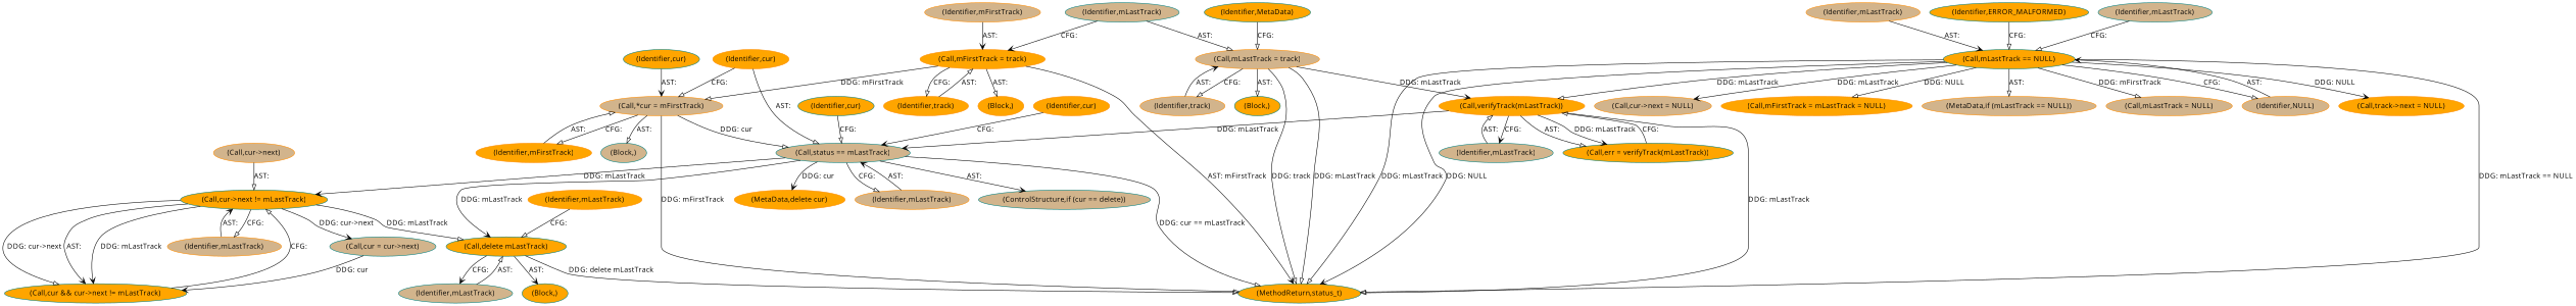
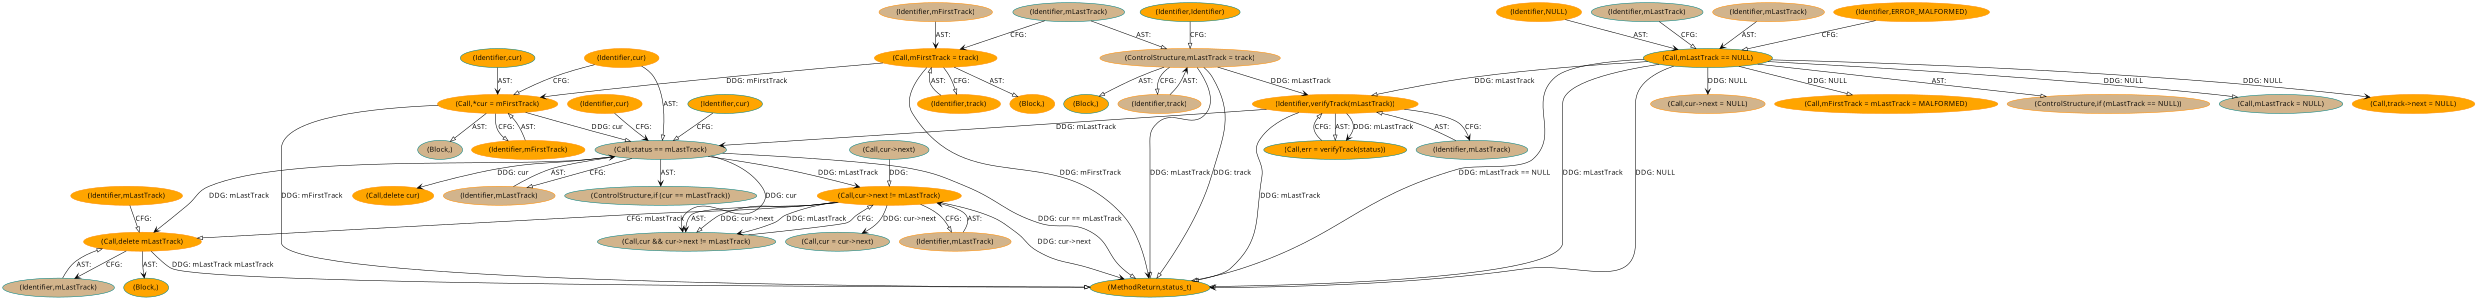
  digraph {
    fontname="Open Sans"
    node [color=darkorange fillcolor=orange fontname="Open Sans" style=filled]
    edge [arrowhead=onormal fontname="Open Sans"]
-   n1 [color=teal label="(Call,delete mLastTrack)"]
+   n1 [label="(Call,delete mLastTrack)"]
    n2 [color=teal label="(Block,)"]
    n3 [color=teal label="(MethodReturn,status_t)"]
    n4 [color=teal fillcolor=tan label="(Identifier,mLastTrack)"]
-   n5 [color=teal label="(Call,cur->next != mLastTrack)"]
-   n6 [color=teal label="(Call,cur && cur->next != mLastTrack)"]
+   n5 [label="(Call,cur->next != mLastTrack)"]
+   n6 [color=teal fillcolor=tan label="(Call,cur && cur->next != mLastTrack)"]
    n7 [color=teal fillcolor=tan label="(Call,cur = cur->next)"]
    n8 [fillcolor=tan label="(Identifier,mLastTrack)"]
    n9 [color=teal fillcolor=tan label="(Call,status == mLastTrack)"]
-   n10 [label="(MetaData,delete cur)"]
+   n10 [label="(Call,delete cur)"]
    n11 [fillcolor=tan label="(Identifier,mLastTrack)"]
-   n12 [color=teal fillcolor=tan label="(ControlStructure,if (cur == delete))"]
-   n13 [fillcolor=tan label="(Call,*cur = mFirstTrack)"]
+   n12 [color=teal fillcolor=tan label="(ControlStructure,if (cur == mLastTrack))"]
+   n13 [label="(Call,*cur = mFirstTrack)"]
    n14 [color=teal fillcolor=tan label="(Block,)"]
    n15 [label="(Identifier,mFirstTrack)"]
    n16 [label="(Call,mFirstTrack = track)"]
    n17 [label="(Block,)"]
    n18 [label="(Identifier,track)"]
-   n19 [label="(Call,verifyTrack(mLastTrack))"]
+   n19 [label="(Identifier,verifyTrack(mLastTrack))"]
    n20 [color=teal fillcolor=tan label="(Identifier,mLastTrack)"]
-   n21 [color=teal label="(Call,err = verifyTrack(mLastTrack))"]
-   n22 [fillcolor=tan label="(Call,mLastTrack = track)"]
+   n21 [color=teal label="(Call,err = verifyTrack(status))"]
+   n22 [fillcolor=tan label="(ControlStructure,mLastTrack = track)"]
    n23 [color=teal label="(Block,)"]
    n24 [fillcolor=tan label="(Identifier,track)"]
    n25 [color=teal label="(Call,mLastTrack == NULL)"]
    n26 [fillcolor=tan label="(Call,cur->next = NULL)"]
-   n27 [label="(Call,mFirstTrack = mLastTrack = NULL)"]
-   n28 [fillcolor=tan label="(MetaData,if (mLastTrack == NULL))"]
-   n29 [fillcolor=tan label="(Call,mLastTrack = NULL)"]
-   n30 [fillcolor=tan label="(Identifier,NULL)"]
+   n27 [label="(Call,mFirstTrack = mLastTrack = MALFORMED)"]
+   n28 [fillcolor=tan label="(ControlStructure,if (mLastTrack == NULL))"]
+   n29 [color=teal fillcolor=tan label="(Call,mLastTrack = NULL)"]
+   n30 [label="(Identifier,NULL)"]
    n31 [label="(Call,track->next = NULL)"]
    n32 [fillcolor=tan label="(Identifier,mFirstTrack)"]
    n33 [color=teal fillcolor=tan label="(Identifier,mLastTrack)"]
    n34 [fillcolor=tan label="(Identifier,mLastTrack)"]
    n35 [color=teal label="(Identifier,cur)"]
-   n36 [color=teal label="(Identifier,ERROR_MALFORMED)"]
-   n37 [color=teal label="(Identifier,MetaData)"]
+   n36 [label="(Identifier,ERROR_MALFORMED)"]
+   n37 [color=teal label="(Identifier,Identifier)"]
    n38 [color=teal label="(Identifier,cur)"]
-   n39 [fillcolor=tan label="(Call,cur->next)"]
+   n39 [color=teal fillcolor=tan label="(Call,cur->next)"]
    n40 [label="(Identifier,mLastTrack)"]
    n41 [label="(Identifier,cur)"]
    n42 [color=teal fillcolor=tan label="(Identifier,mLastTrack)"]
    n43 [label="(Identifier,cur)"]
    n1 -> n2 [arrowhead=vee label="AST: "]
-   n1 -> n3 [label="DDG: delete mLastTrack"]
+   n1 -> n3 [label="DDG: mLastTrack mLastTrack"]
    n1 -> n4 [arrowhead=vee label="CFG: "]
    n4 -> n1 [label="AST: "]
-   n5 -> n1 [label="DDG: mLastTrack"]
+   n5 -> n1 [label="CFG: mLastTrack"]
+   n5 -> n3 [arrowhead=vee label="DDG: cur->next"]
    n5 -> n6 [arrowhead=vee label="AST: "]
    n5 -> n6 [label="DDG: cur->next"]
    n5 -> n6 [arrowhead=vee label="DDG: mLastTrack"]
    n5 -> n7 [arrowhead=vee label="DDG: cur->next"]
    n5 -> n8 [label="CFG: "]
    n6 -> n5 [label="CFG: "]
    n8 -> n5 [arrowhead=vee label="AST: "]
    n9 -> n1 [arrowhead=vee label="DDG: mLastTrack"]
    n9 -> n3 [label="DDG: cur == mLastTrack"]
    n9 -> n5 [arrowhead=vee label="DDG: mLastTrack"]
-   n7 -> n6 [arrowhead=vee label="DDG: cur"]
+   n9 -> n6 [arrowhead=vee label="DDG: cur"]
    n9 -> n10 [arrowhead=vee label="DDG: cur"]
    n9 -> n11 [label="CFG: "]
    n9 -> n12 [arrowhead=vee label="AST: "]
    n11 -> n9 [arrowhead=vee label="AST: "]
    n13 -> n3 [label="DDG: mFirstTrack"]
    n13 -> n9 [label="DDG: cur"]
    n13 -> n14 [label="AST: "]
    n13 -> n15 [label="CFG: "]
    n15 -> n13 [label="AST: "]
-   n16 -> n3 [arrowhead=vee label="AST: mFirstTrack"]
-   n16 -> n13 [label="DDG: mFirstTrack"]
+   n16 -> n3 [arrowhead=vee label="DDG: mFirstTrack"]
+   n16 -> n13 [arrowhead=vee label="DDG: mFirstTrack"]
    n16 -> n17 [label="AST: "]
    n16 -> n18 [label="CFG: "]
    n18 -> n16 [label="AST: "]
    n19 -> n3 [label="DDG: mLastTrack"]
    n19 -> n9 [arrowhead=vee label="DDG: mLastTrack"]
    n19 -> n20 [arrowhead=vee label="CFG: "]
    n19 -> n21 [label="AST: "]
    n19 -> n21 [arrowhead=vee label="DDG: mLastTrack"]
    n20 -> n19 [label="AST: "]
    n21 -> n19 [label="CFG: "]
    n22 -> n3 [label="DDG: mLastTrack"]
    n22 -> n3 [label="DDG: track"]
    n22 -> n19 [arrowhead=vee label="DDG: mLastTrack"]
    n22 -> n23 [label="AST: "]
    n22 -> n24 [label="CFG: "]
    n24 -> n22 [arrowhead=vee label="AST: "]
    n25 -> n3 [label="DDG: mLastTrack == NULL"]
    n25 -> n3 [label="DDG: mLastTrack"]
    n25 -> n3 [arrowhead=vee label="DDG: NULL"]
    n25 -> n19 [label="DDG: mLastTrack"]
-   n25 -> n26 [arrowhead=vee label="DDG: mLastTrack"]
+   n25 -> n26 [arrowhead=vee label="DDG: NULL"]
    n25 -> n27 [label="DDG: NULL"]
    n25 -> n28 [label="AST: "]
-   n25 -> n29 [label="DDG: mFirstTrack"]
-   n25 -> n30 [label="CFG: "]
+   n25 -> n29 [label="DDG: NULL"]
    n25 -> n31 [arrowhead=vee label="DDG: NULL"]
    n30 -> n25 [arrowhead=vee label="AST: "]
    n32 -> n16 [arrowhead=vee label="AST: "]
    n33 -> n25 [label="CFG: "]
    n34 -> n25 [arrowhead=vee label="AST: "]
    n35 -> n9 [label="CFG: "]
    n36 -> n25 [label="CFG: "]
    n37 -> n22 [label="CFG: "]
    n38 -> n13 [arrowhead=vee label="AST: "]
-   n39 -> n5 [label="AST: "]
+   n39 -> n5 [label="DDG: "]
    n40 -> n1 [label="CFG: "]
    n41 -> n9 [arrowhead=vee label="CFG: "]
    n42 -> n16 [arrowhead=vee label="CFG: "]
    n42 -> n22 [label="AST: "]
    n43 -> n9 [label="AST: "]
    n43 -> n13 [label="CFG: "]
  }
